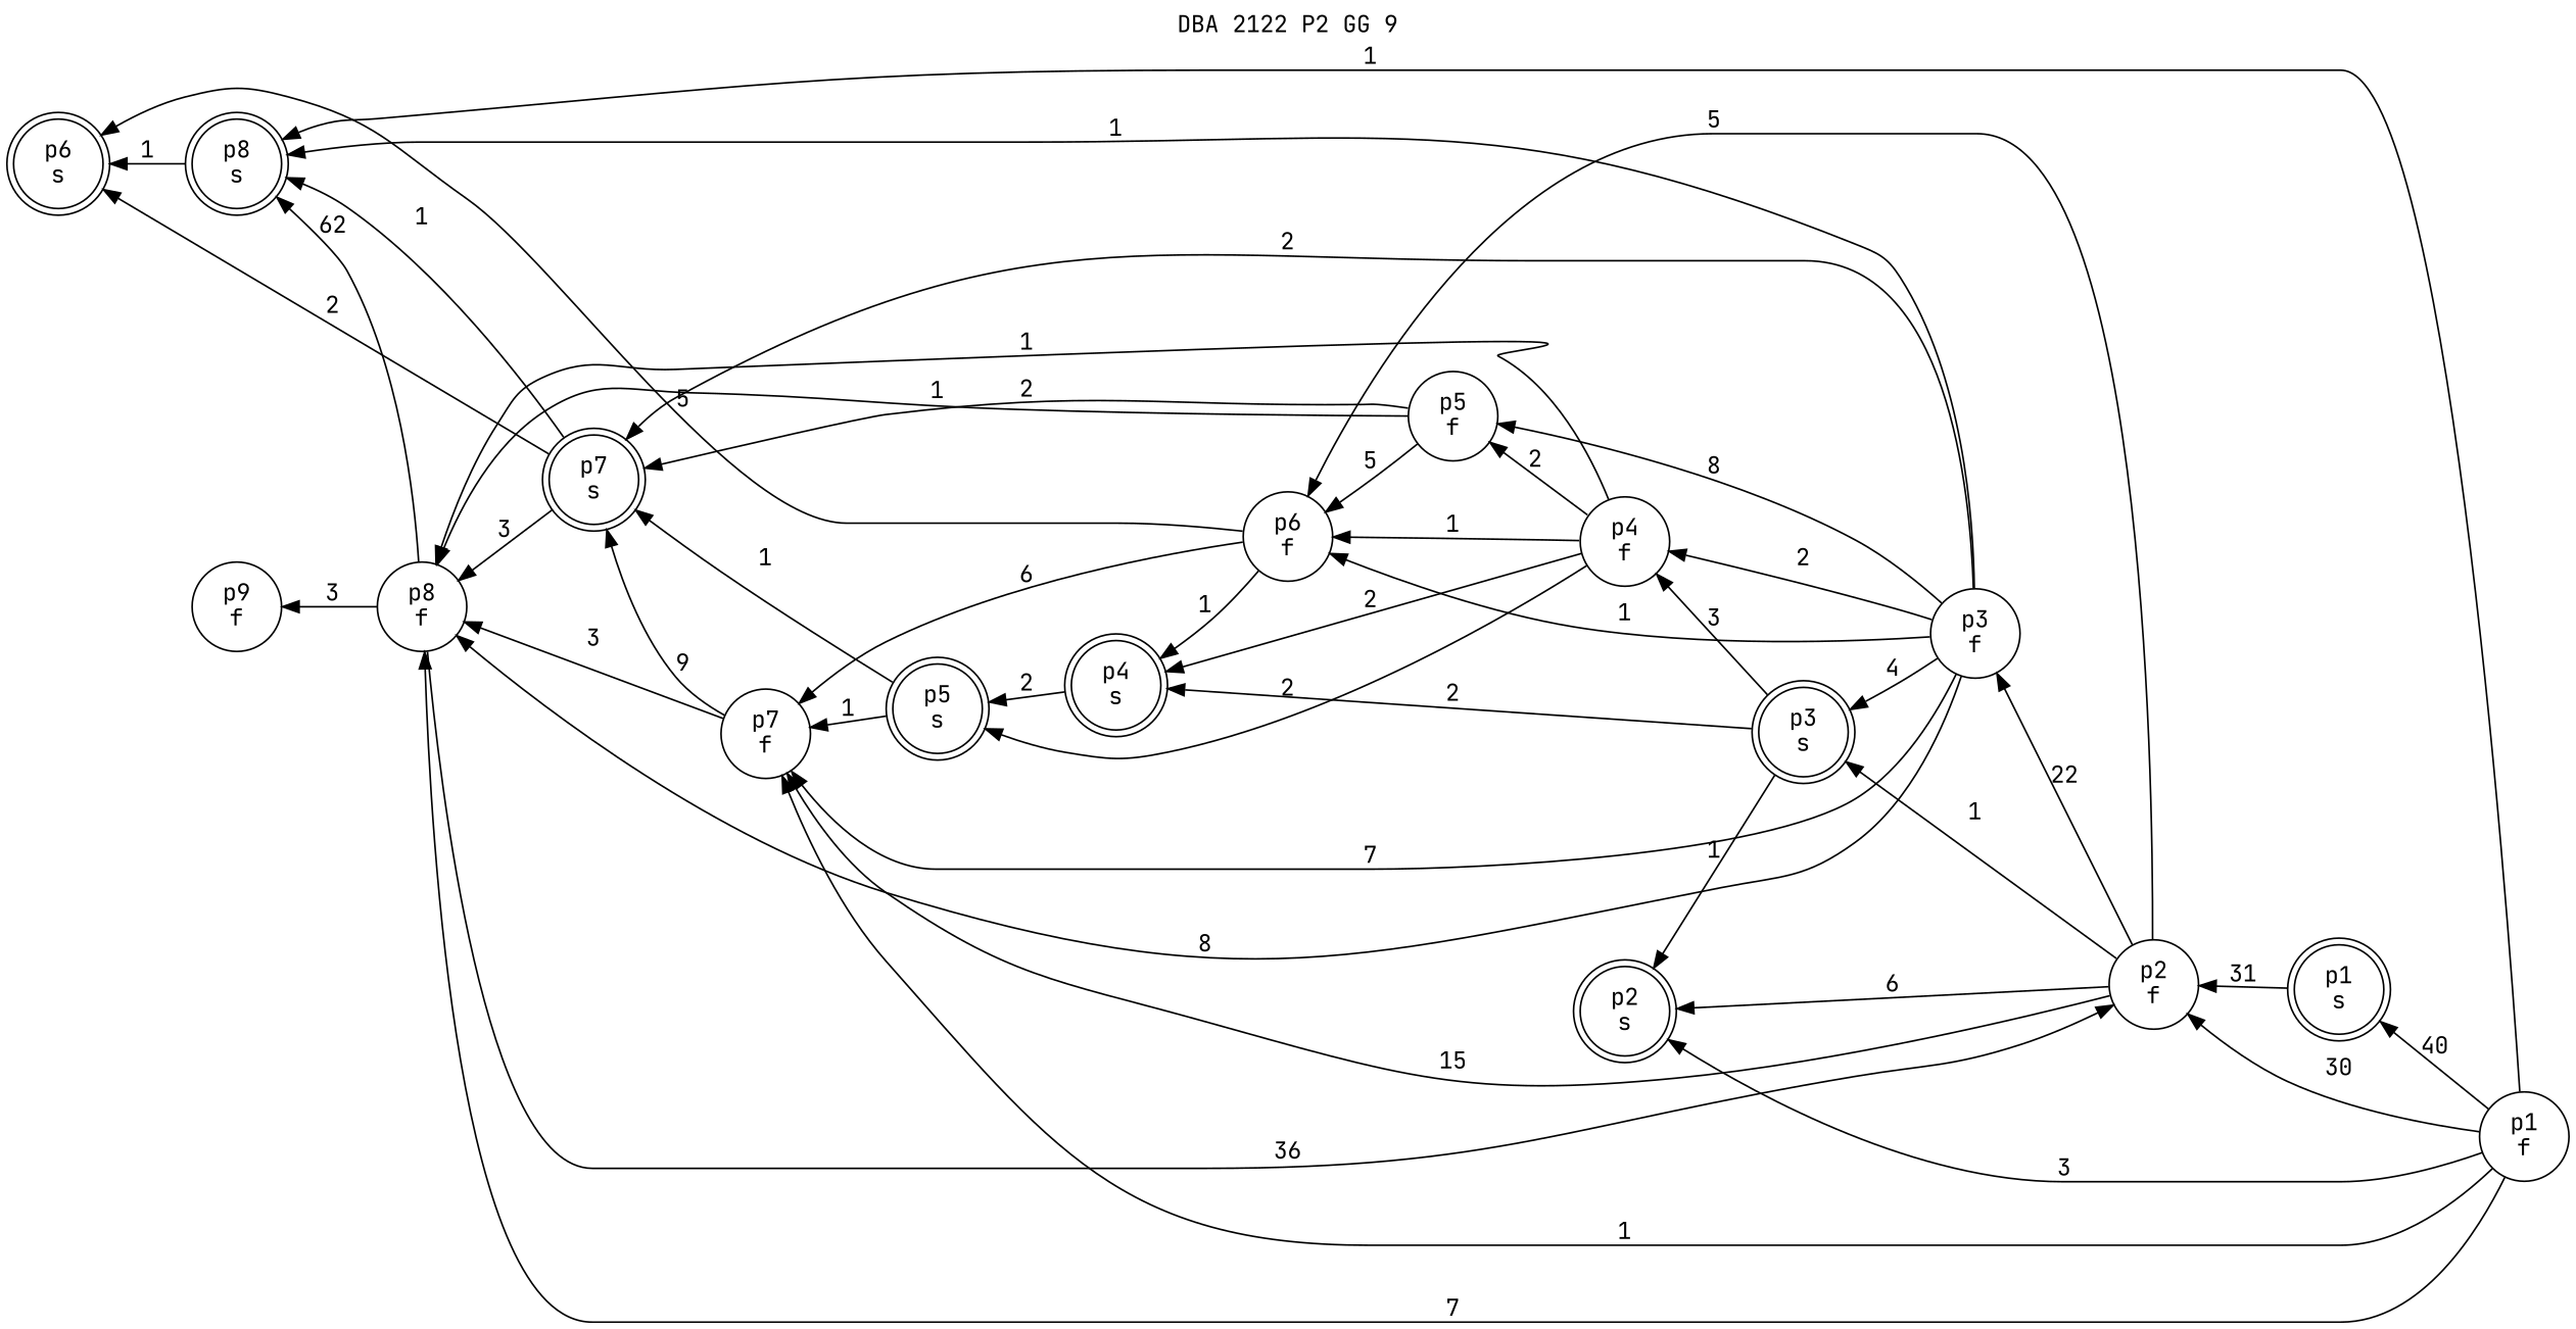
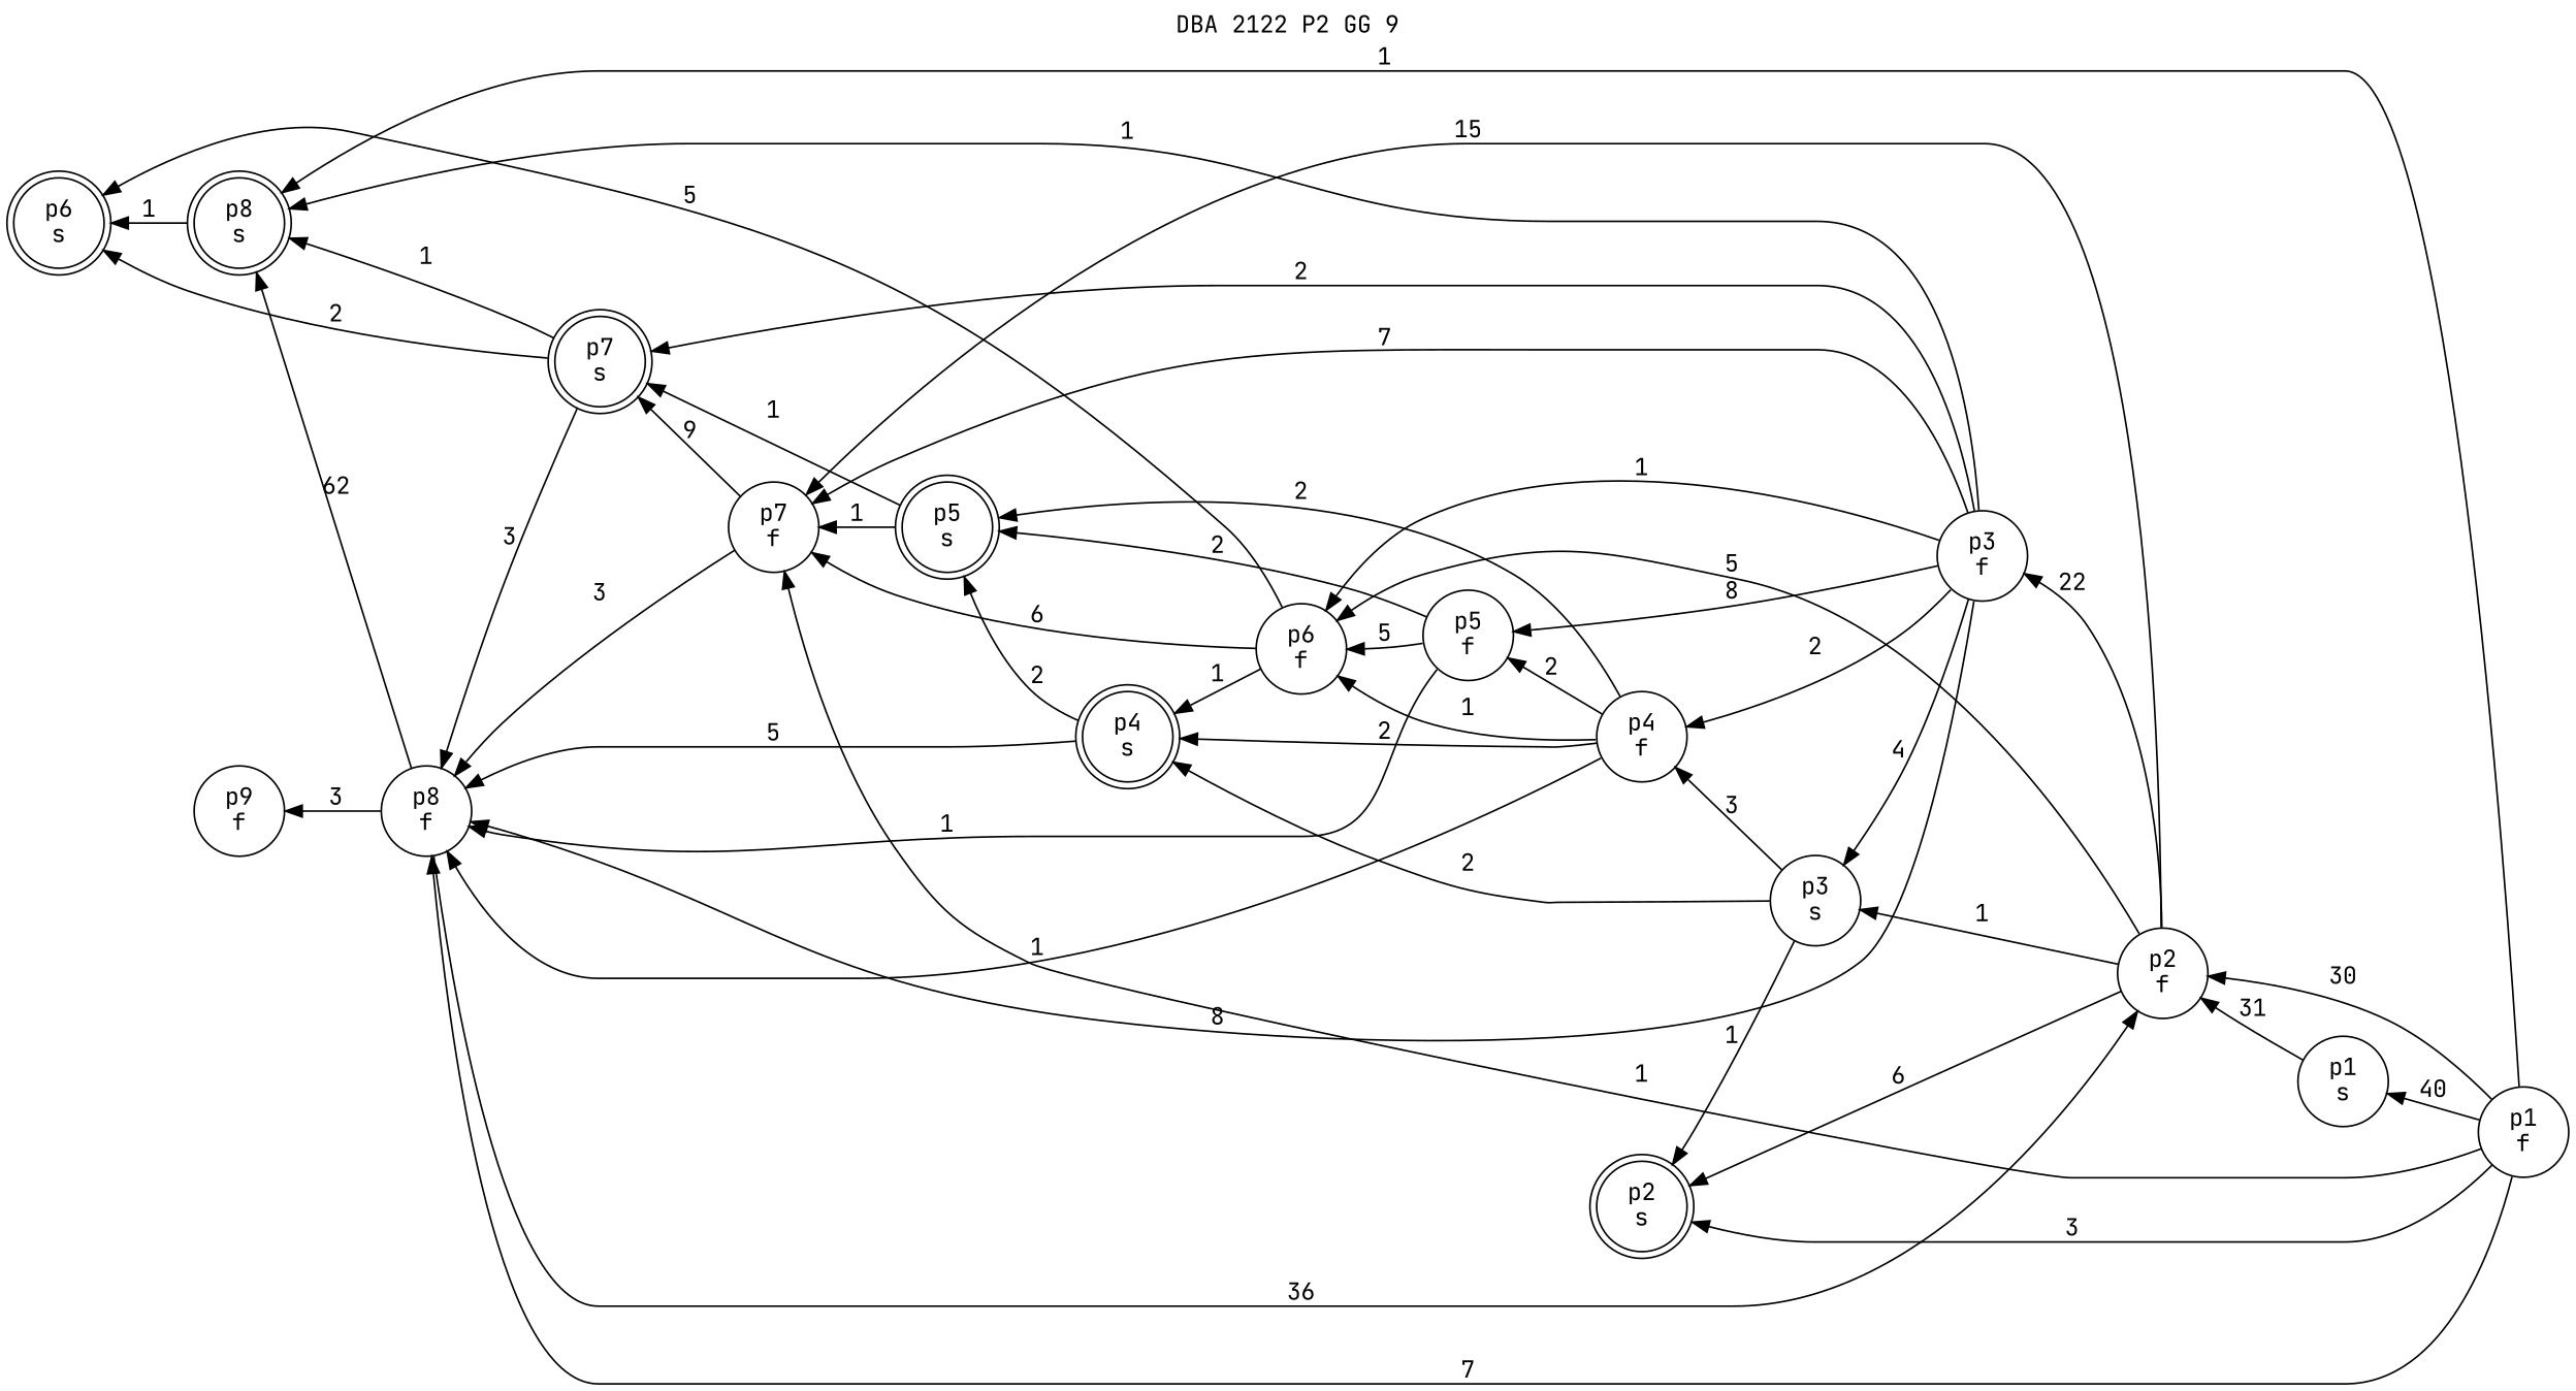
  digraph {
    fontname="JetBrains Mono"
    label=" DBA 2122 P2 GG 9 "
    labelloc=tl
    rankdir=RL
    node [fontname="JetBrains Mono" shape=circle]
    edge [fontname="JetBrains Mono"]
    n1 [label="p1\nf"]
-   n2 [label="p1\ns" shape=doublecircle]
+   n2 [label="p1\ns"]
    n3 [label="p2\nf"]
    n4 [label="p2\ns" shape=doublecircle]
    n5 [label="p7\nf"]
    n6 [label="p8\nf"]
    n7 [label="p8\ns" shape=doublecircle]
    n8 [label="p3\nf"]
-   n9 [label="p3\ns" shape=doublecircle]
+   n9 [label="p3\ns"]
    n10 [label="p6\nf"]
    n11 [label="p7\ns" shape=doublecircle]
    n12 [label="p9\nf"]
    n13 [label="p6\ns" shape=doublecircle]
    n14 [label="p4\nf"]
    n15 [label="p5\nf"]
    n16 [label="p4\ns" shape=doublecircle]
    n17 [label="p5\ns" shape=doublecircle]
    n1 -> n2 [label=40]
    n1 -> n3 [label=30]
    n1 -> n4 [label=3]
    n1 -> n5 [label=1]
    n1 -> n6 [label=7]
    n1 -> n7 [label=1]
    n2 -> n3 [label=31]
    n3 -> n4 [label=6]
    n3 -> n5 [label=15]
    n3 -> n8 [label=22]
    n3 -> n9 [label=1]
    n3 -> n10 [label=5]
    n5 -> n6 [label=3]
    n5 -> n11 [label=9]
    n6 -> n3 [label=36]
    n6 -> n7 [label=62]
    n6 -> n12 [label=3]
    n7 -> n13 [label=1]
    n8 -> n5 [label=7]
    n8 -> n6 [label=8]
    n8 -> n7 [label=1]
    n8 -> n9 [label=4]
    n8 -> n10 [label=1]
    n8 -> n11 [label=2]
    n8 -> n14 [label=2]
    n8 -> n15 [label=8]
    n9 -> n4 [label=1]
    n9 -> n14 [label=3]
    n9 -> n16 [label=2]
    n10 -> n5 [label=6]
    n10 -> n13 [label=5]
    n10 -> n16 [label=1]
    n11 -> n6 [label=3]
    n11 -> n7 [label=1]
    n11 -> n13 [label=2]
    n14 -> n6 [label=1]
    n14 -> n10 [label=1]
    n14 -> n15 [label=2]
    n14 -> n16 [label=2]
    n14 -> n17 [label=2]
    n15 -> n6 [label=1]
    n15 -> n10 [label=5]
-   n15 -> n11 [label=2]
+   n15 -> n17 [label=2]
+   n16 -> n6 [label=5]
    n16 -> n17 [label=2]
    n17 -> n5 [label=1]
    n17 -> n11 [label=1]
  }
